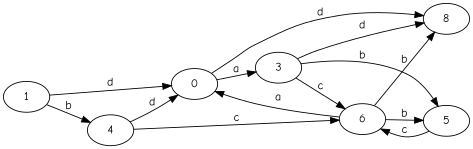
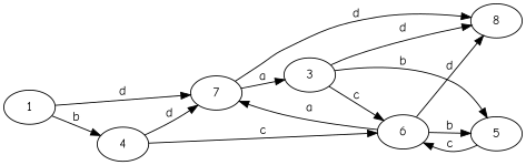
  strict digraph {
    fontname="Comic Neue"
    rankdir=LR
    node [fontname="Comic Neue"]
    edge [fontname="Comic Neue"]
    1
    4
-   0
+   0 [label=7]
    6
    3
    8
    5
    1 -> 4 [label=b]
    1 -> 0 [label=d]
    4 -> 0 [label=d]
    4 -> 6 [label=c]
    0 -> 3 [label=a]
    0 -> 8 [label=d]
    6 -> 0 [label=a]
-   6 -> 8 [label=b]
+   6 -> 8 [label=d]
    6 -> 5 [label=b]
    3 -> 6 [label=c]
    3 -> 8 [label=d]
    3 -> 5 [label=b]
    5 -> 6 [label=c]
  }
